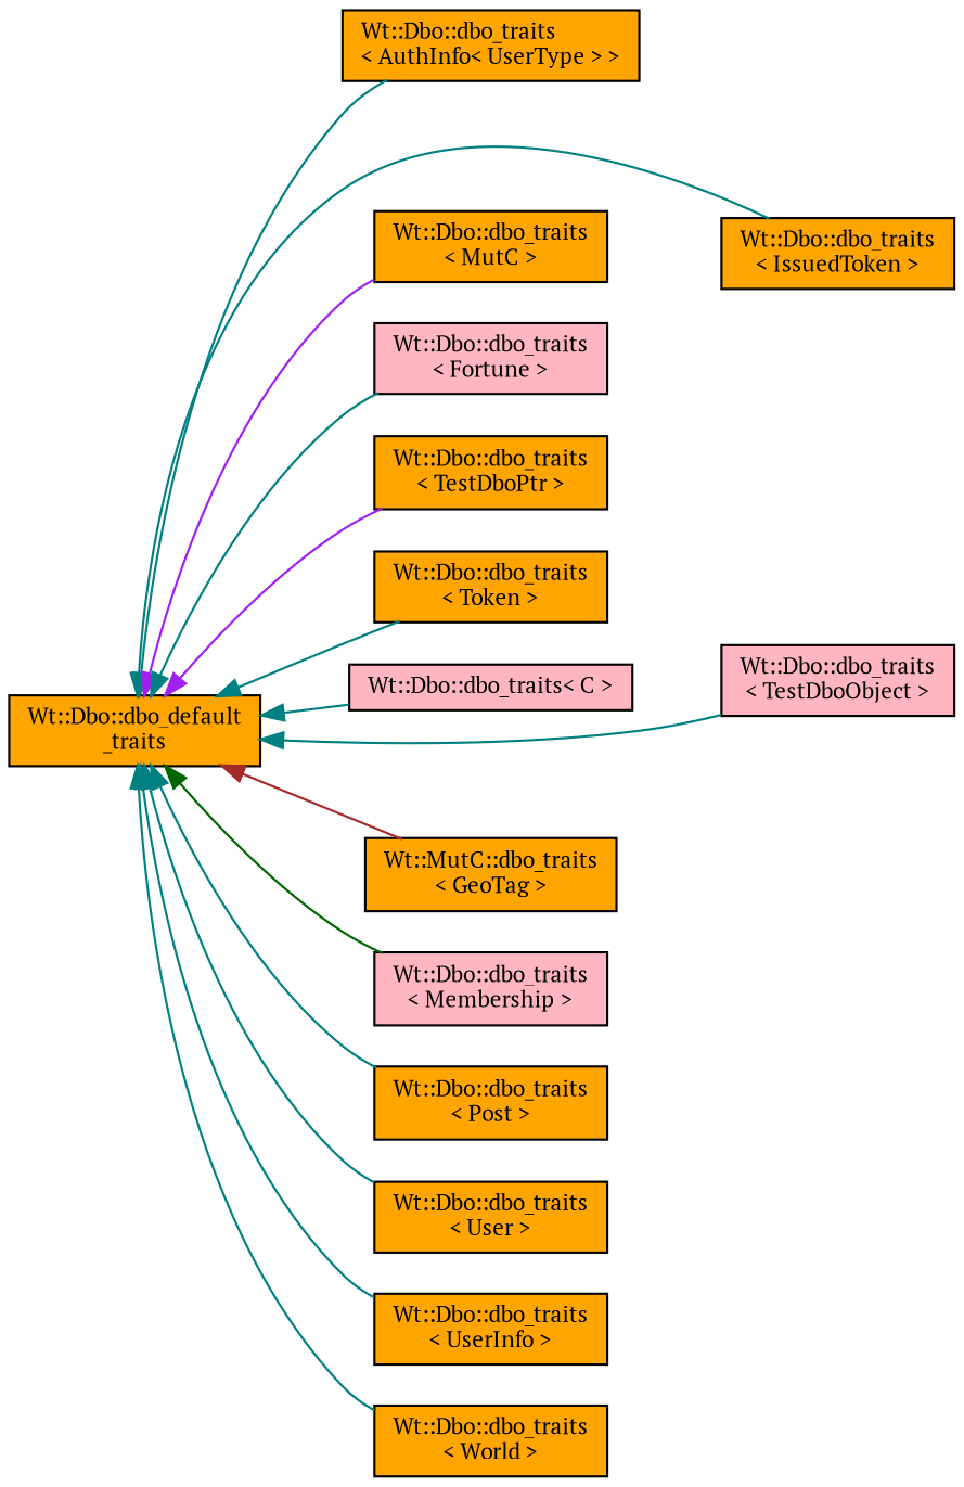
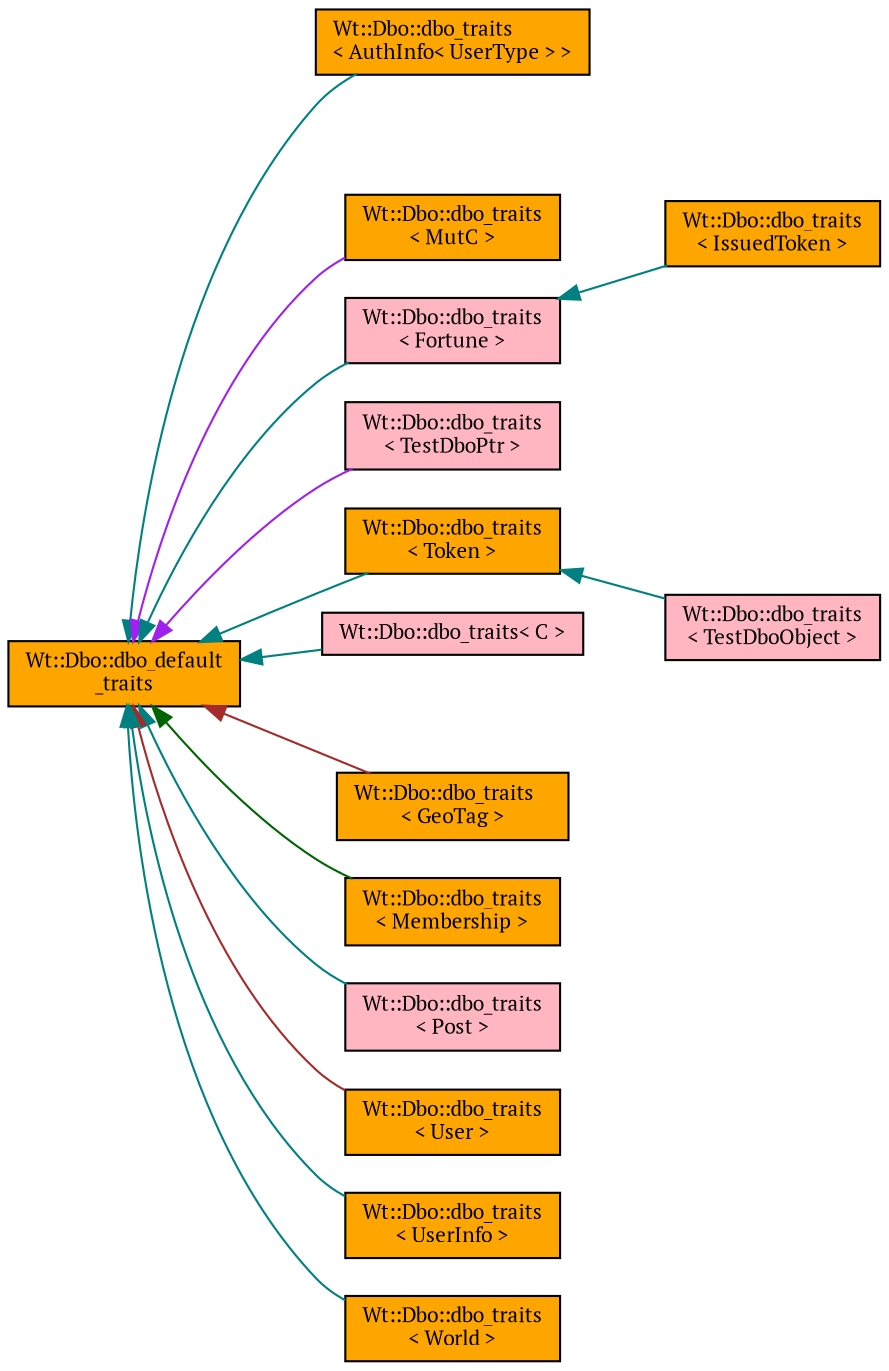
  digraph {
    fontname="PT Serif"
    rankdir=LR
    node [color=black fillcolor=orange fontname="PT Serif" fontsize=10 shape=record style=filled]
    edge [color=teal dir=back fontname="PT Serif" fontsize=10 labelfontname=Helvetica labelfontsize=10 style=solid]
    n1 [height=0.2 label="Wt::Dbo::dbo_default\l_traits" width=0.4]
    n2 [height=0.2 label="Wt::Dbo::dbo_traits\l\< AuthInfo\< UserType \> \>" width=0.4]
    n3 [height=0.2 label="Wt::Dbo::dbo_traits\l\< IssuedToken \>" width=0.4]
    n4 [height=0.2 label="Wt::Dbo::dbo_traits\l\< MutC \>" width=0.4]
    n5 [fillcolor=lightpink height=0.2 label="Wt::Dbo::dbo_traits\l\< TestDboObject \>" width=0.4]
-   n6 [height=0.2 label="Wt::Dbo::dbo_traits\l\< TestDboPtr \>" width=0.4]
+   n6 [fillcolor=lightpink height=0.2 label="Wt::Dbo::dbo_traits\l\< TestDboPtr \>" width=0.4]
    n7 [height=0.2 label="Wt::Dbo::dbo_traits\l\< Token \>" width=0.4]
    n8 [fillcolor=lightpink height=0.2 label="Wt::Dbo::dbo_traits\< C \>" width=0.4]
    n9 [fillcolor=lightpink height=0.2 label="Wt::Dbo::dbo_traits\l\< Fortune \>" width=0.4]
-   n10 [height=0.2 label="Wt::MutC::dbo_traits\l\< GeoTag \>" width=0.4]
-   n11 [fillcolor=lightpink height=0.2 label="Wt::Dbo::dbo_traits\l\< Membership \>" width=0.4]
-   n12 [height=0.2 label="Wt::Dbo::dbo_traits\l\< Post \>" width=0.4]
+   n10 [height=0.2 label="Wt::Dbo::dbo_traits\l\< GeoTag \>" width=0.4]
+   n11 [height=0.2 label="Wt::Dbo::dbo_traits\l\< Membership \>" width=0.4]
+   n12 [fillcolor=lightpink height=0.2 label="Wt::Dbo::dbo_traits\l\< Post \>" width=0.4]
    n13 [height=0.2 label="Wt::Dbo::dbo_traits\l\< User \>" width=0.4]
    n14 [height=0.2 label="Wt::Dbo::dbo_traits\l\< UserInfo \>" width=0.4]
    n15 [height=0.2 label="Wt::Dbo::dbo_traits\l\< World \>" width=0.4]
    n1 -> n2
-   n1 -> n3
+   n9 -> n3
    n1 -> n4 [color=purple]
-   n1 -> n5
+   n7 -> n5
    n1 -> n6 [color=purple]
    n1 -> n7
    n1 -> n8
    n1 -> n9
    n1 -> n10 [color=brown]
    n1 -> n11 [color=darkgreen]
    n1 -> n12
-   n1 -> n13
+   n1 -> n13 [color=brown]
    n1 -> n14
    n1 -> n15
  }
